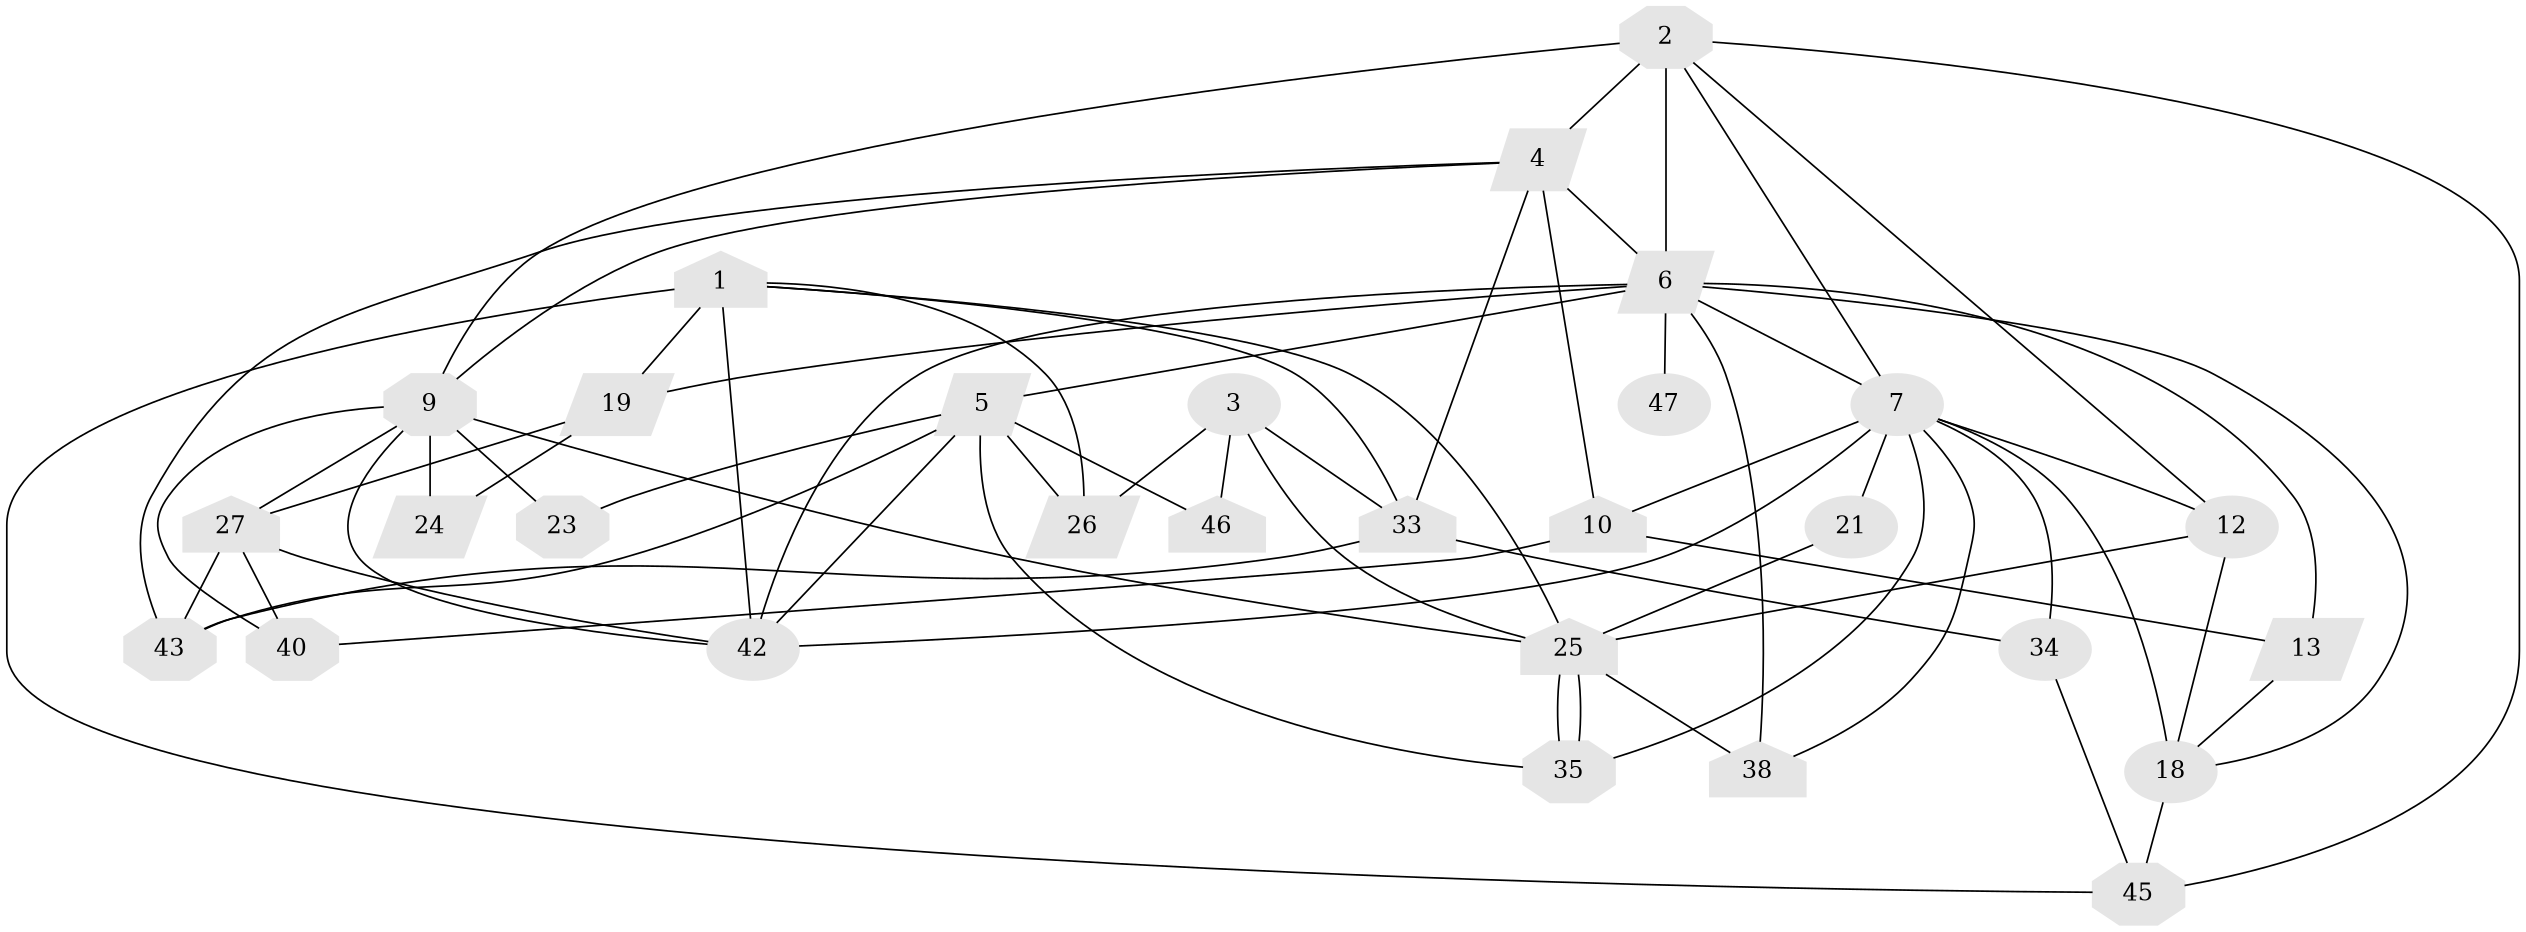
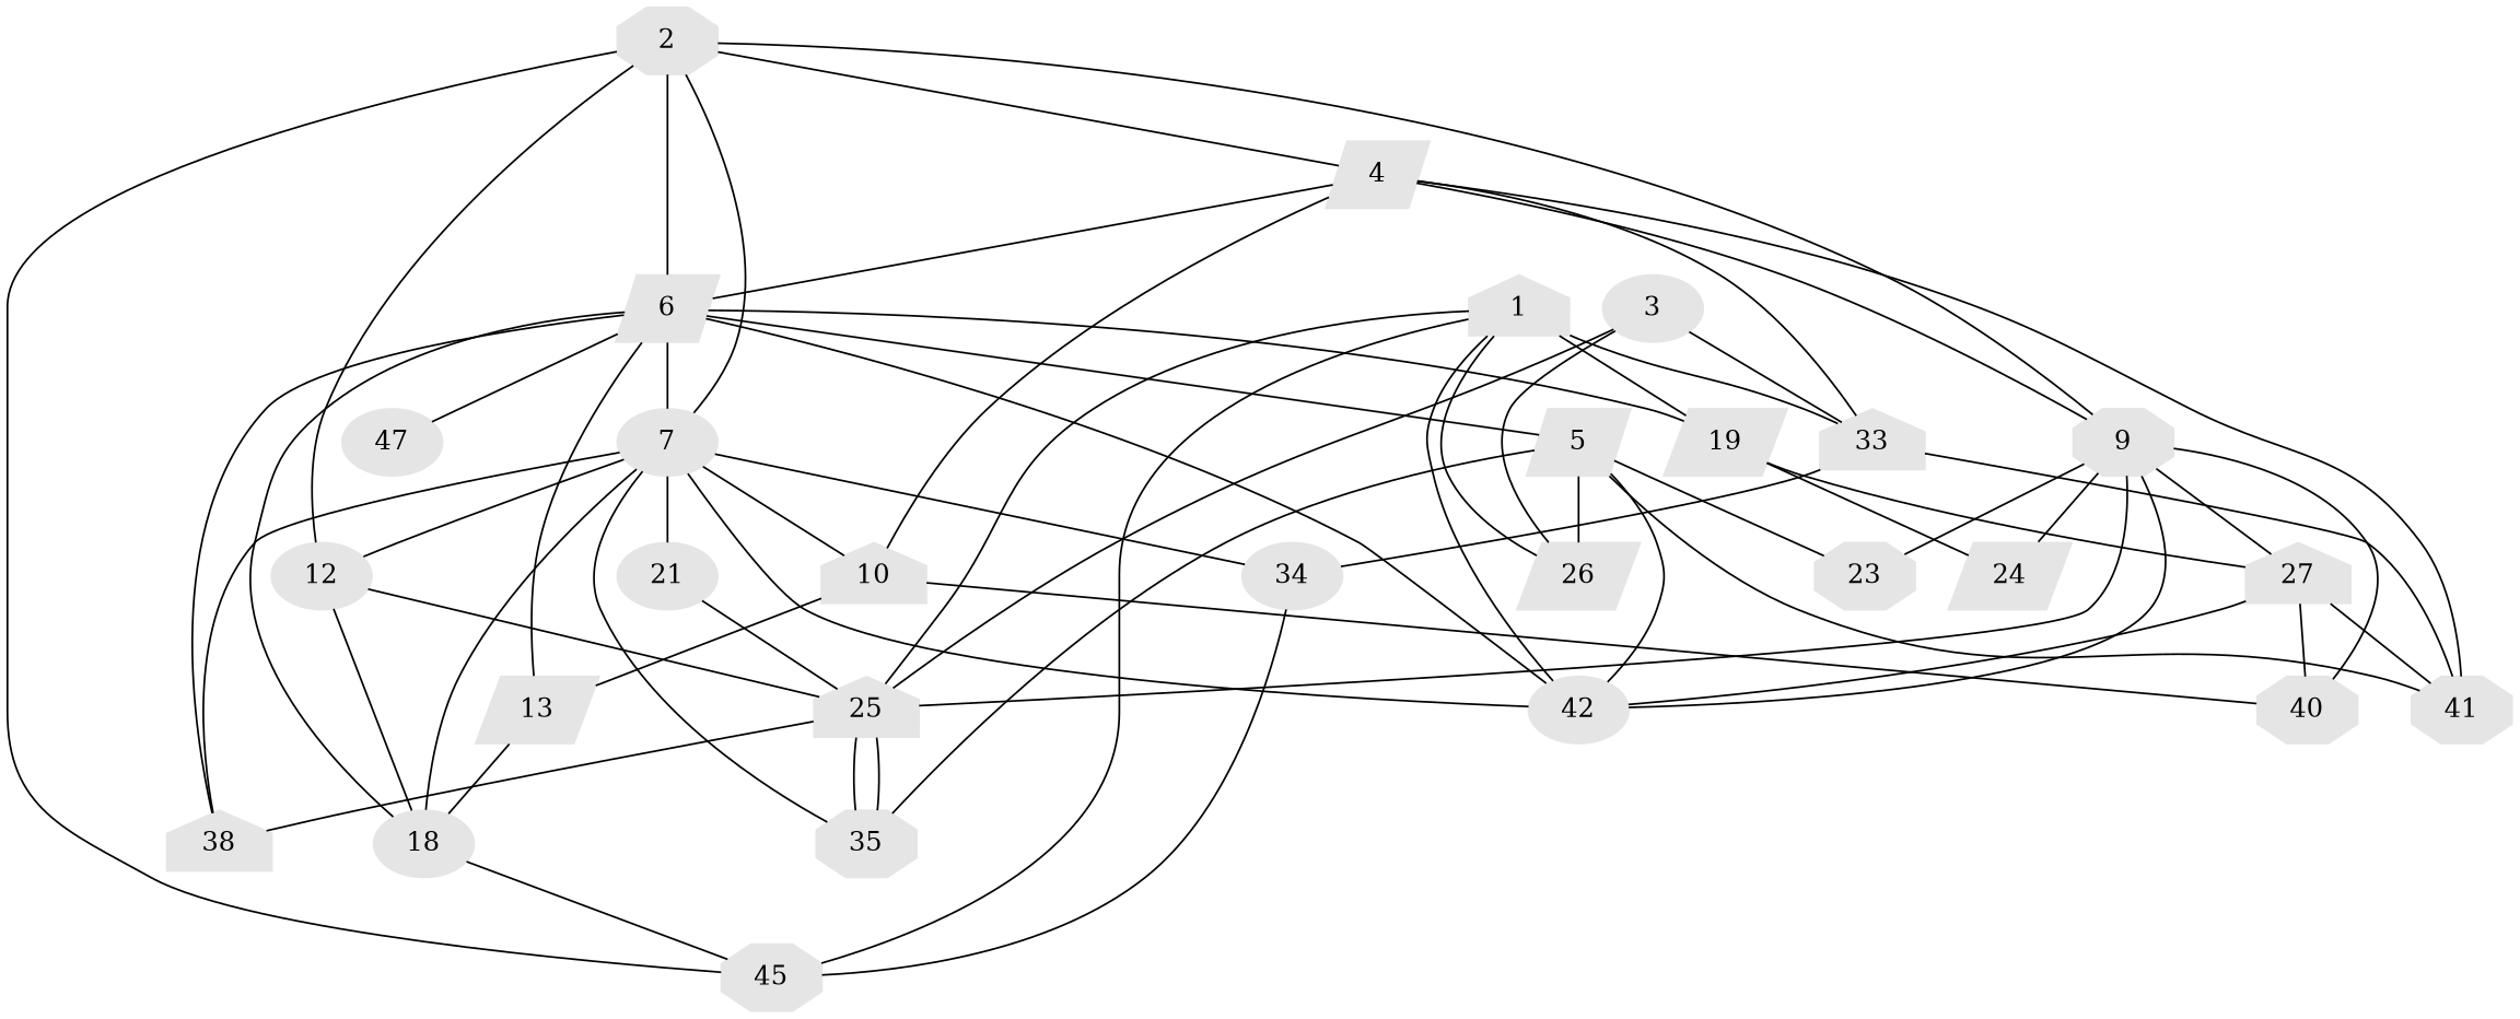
  graph {
    node [color=gray90 shape=ellipse style=filled]
    1 [shape=house super="+14"]
    19 [shape=parallelogram super="+31+44"]
    25 [shape=house super="+29"]
    26 [shape=parallelogram]
    33 [shape=house super="+49"]
    42
    45 [shape=octagon]
    24 [shape=parallelogram]
    27 [shape=house]
    35 [shape=octagon]
    38 [shape=house]
-   43 [shape=octagon]
+   43 [shape=octagon label=41]
    34
    2 [shape=octagon super="+22+48"]
    4 [shape=parallelogram super="+16"]
    6 [shape=parallelogram super="+8+30+36"]
    7 [super="+11+15"]
    9 [shape=octagon super="+20"]
    12
    10 [shape=house]
    5 [shape=parallelogram super="+17"]
    13 [shape=parallelogram]
    18 [super="+28"]
    47
    21
    23 [shape=octagon]
    40 [shape=octagon]
    3
-   46 [shape=house]
    1 -- 19 [weight=3]
    1 -- 25
    1 -- 26
    1 -- 33 [weight=2]
    1 -- 42
    1 -- 45
    19 -- 24
    19 -- 27
    25 -- 35
    25 -- 35
    25 -- 38
    33 -- 43
    33 -- 34
    27 -- 42
    27 -- 43
    27 -- 40
    34 -- 45
    2 -- 45
    2 -- 4
    2 -- 6 [weight=2]
    2 -- 7
    2 -- 9
    2 -- 12
    4 -- 33
    4 -- 43
    4 -- 6
    4 -- 9
    4 -- 10
    6 -- 19 [weight=2]
    6 -- 42
    6 -- 38
    6 -- 7
    6 -- 5
    6 -- 13
    6 -- 18
    6 -- 47
    7 -- 42
    7 -- 35
    7 -- 38
    7 -- 34
    7 -- 12
    7 -- 10
    7 -- 18 [weight=2]
    7 -- 21 [weight=2]
    9 -- 25
    9 -- 42
    9 -- 24
    9 -- 27
    9 -- 23
    9 -- 40 [weight=2]
    12 -- 25
    12 -- 18
    10 -- 13
    10 -- 40
    5 -- 26 [weight=2]
    5 -- 42
    5 -- 35
    5 -- 43
    5 -- 23
-   5 -- 46
    13 -- 18
    18 -- 45
    21 -- 25
    3 -- 25
    3 -- 26
    3 -- 33
-   3 -- 46
  }
